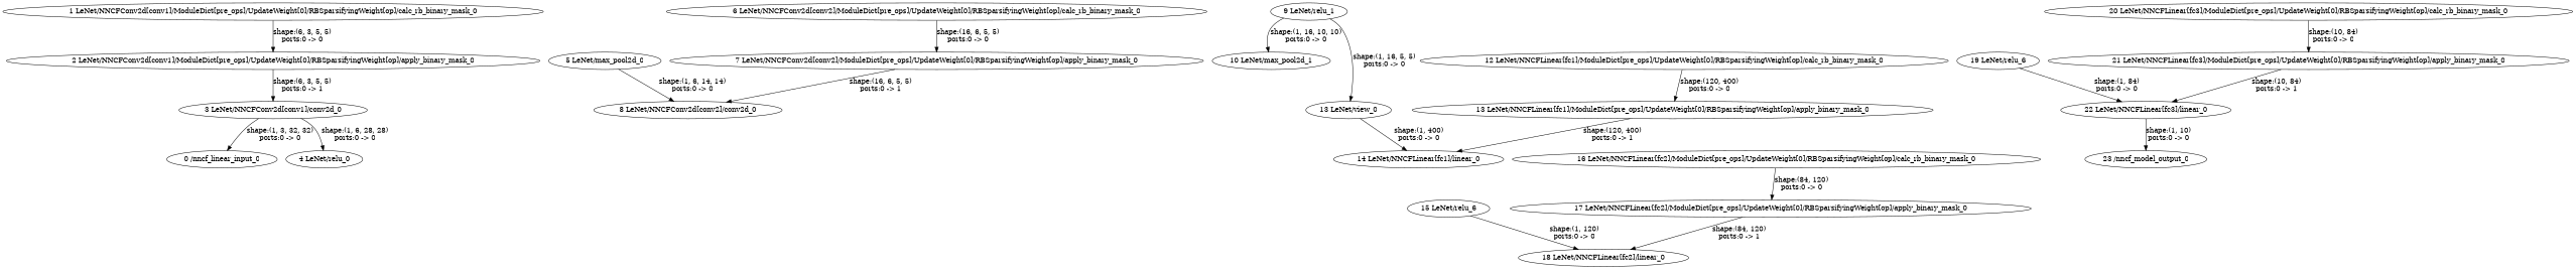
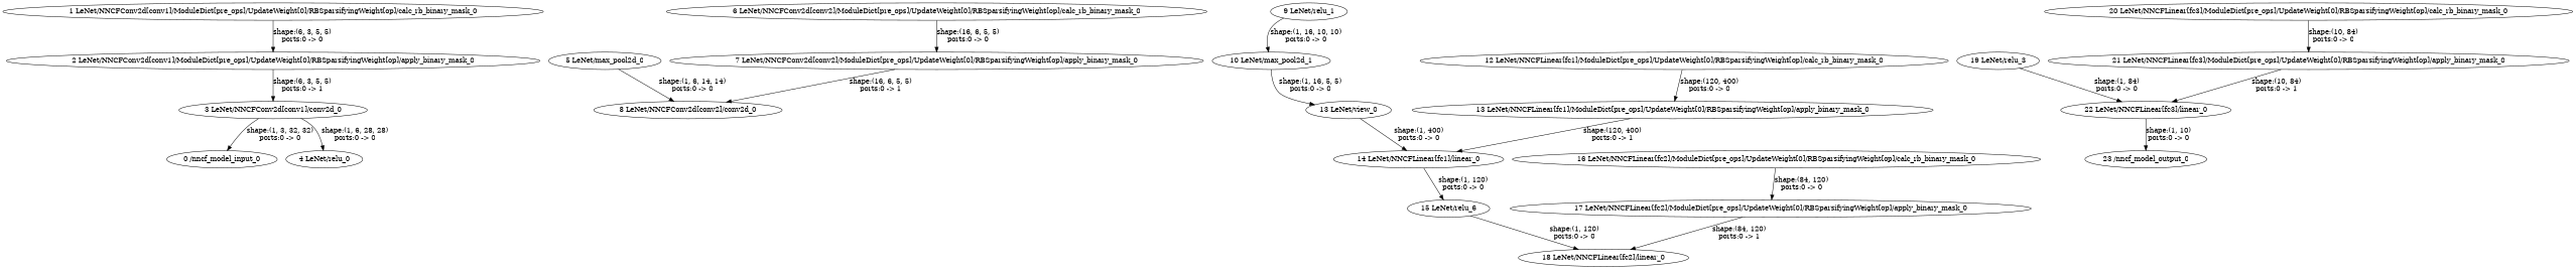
  strict digraph {
    node [type=apply_binary_mask]
    edge [style=solid]
-   "0 /nncf_model_input_0" [type=nncf_model_input label="0 /nncf_linear_input_0"]
+   "0 /nncf_model_input_0" [type=nncf_model_input]
    "3 LeNet/NNCFConv2d[conv1]/conv2d_0" [type=conv2d]
    "4 LeNet/relu_0" [type=relu]
    "2 LeNet/NNCFConv2d[conv1]/ModuleDict[pre_ops]/UpdateWeight[0]/RBSparsifyingWeight[op]/apply_binary_mask_0"
    "1 LeNet/NNCFConv2d[conv1]/ModuleDict[pre_ops]/UpdateWeight[0]/RBSparsifyingWeight[op]/calc_rb_binary_mask_0" [type=calc_rb_binary_mask]
    "5 LeNet/max_pool2d_0" [type=max_pool2d]
    "8 LeNet/NNCFConv2d[conv2]/conv2d_0" [type=conv2d]
    "7 LeNet/NNCFConv2d[conv2]/ModuleDict[pre_ops]/UpdateWeight[0]/RBSparsifyingWeight[op]/apply_binary_mask_0"
    "6 LeNet/NNCFConv2d[conv2]/ModuleDict[pre_ops]/UpdateWeight[0]/RBSparsifyingWeight[op]/calc_rb_binary_mask_0" [type=calc_rb_binary_mask]
    "9 LeNet/relu_1" [type=relu]
    "10 LeNet/max_pool2d_1" [type=max_pool2d]
    n12 [label="13 LeNet/view_0" type=view]
    "14 LeNet/NNCFLinear[fc1]/linear_0" [type=linear]
    n14 [label="15 LeNet/relu_6" type=relu]
    "13 LeNet/NNCFLinear[fc1]/ModuleDict[pre_ops]/UpdateWeight[0]/RBSparsifyingWeight[op]/apply_binary_mask_0"
    "12 LeNet/NNCFLinear[fc1]/ModuleDict[pre_ops]/UpdateWeight[0]/RBSparsifyingWeight[op]/calc_rb_binary_mask_0" [type=calc_rb_binary_mask]
    "18 LeNet/NNCFLinear[fc2]/linear_0" [type=linear]
    "17 LeNet/NNCFLinear[fc2]/ModuleDict[pre_ops]/UpdateWeight[0]/RBSparsifyingWeight[op]/apply_binary_mask_0"
    "16 LeNet/NNCFLinear[fc2]/ModuleDict[pre_ops]/UpdateWeight[0]/RBSparsifyingWeight[op]/calc_rb_binary_mask_0" [type=calc_rb_binary_mask]
-   "19 LeNet/relu_3" [type=relu label="19 LeNet/relu_6"]
+   "19 LeNet/relu_3" [type=relu]
    "22 LeNet/NNCFLinear[fc3]/linear_0" [type=linear]
    "23 /nncf_model_output_0" [type=nncf_model_output]
    "21 LeNet/NNCFLinear[fc3]/ModuleDict[pre_ops]/UpdateWeight[0]/RBSparsifyingWeight[op]/apply_binary_mask_0"
    "20 LeNet/NNCFLinear[fc3]/ModuleDict[pre_ops]/UpdateWeight[0]/RBSparsifyingWeight[op]/calc_rb_binary_mask_0" [type=calc_rb_binary_mask]
    "3 LeNet/NNCFConv2d[conv1]/conv2d_0" -> "0 /nncf_model_input_0" [label="shape:(1, 3, 32, 32)\nports:0 -> 0"]
    "3 LeNet/NNCFConv2d[conv1]/conv2d_0" -> "4 LeNet/relu_0" [label="shape:(1, 6, 28, 28)\nports:0 -> 0"]
    "2 LeNet/NNCFConv2d[conv1]/ModuleDict[pre_ops]/UpdateWeight[0]/RBSparsifyingWeight[op]/apply_binary_mask_0" -> "3 LeNet/NNCFConv2d[conv1]/conv2d_0" [label="shape:(6, 3, 5, 5)\nports:0 -> 1"]
    "1 LeNet/NNCFConv2d[conv1]/ModuleDict[pre_ops]/UpdateWeight[0]/RBSparsifyingWeight[op]/calc_rb_binary_mask_0" -> "2 LeNet/NNCFConv2d[conv1]/ModuleDict[pre_ops]/UpdateWeight[0]/RBSparsifyingWeight[op]/apply_binary_mask_0" [label="shape:(6, 3, 5, 5)\nports:0 -> 0"]
    "5 LeNet/max_pool2d_0" -> "8 LeNet/NNCFConv2d[conv2]/conv2d_0" [label="shape:(1, 6, 14, 14)\nports:0 -> 0"]
    "7 LeNet/NNCFConv2d[conv2]/ModuleDict[pre_ops]/UpdateWeight[0]/RBSparsifyingWeight[op]/apply_binary_mask_0" -> "8 LeNet/NNCFConv2d[conv2]/conv2d_0" [label="shape:(16, 6, 5, 5)\nports:0 -> 1"]
    "6 LeNet/NNCFConv2d[conv2]/ModuleDict[pre_ops]/UpdateWeight[0]/RBSparsifyingWeight[op]/calc_rb_binary_mask_0" -> "7 LeNet/NNCFConv2d[conv2]/ModuleDict[pre_ops]/UpdateWeight[0]/RBSparsifyingWeight[op]/apply_binary_mask_0" [label="shape:(16, 6, 5, 5)\nports:0 -> 0"]
    "9 LeNet/relu_1" -> "10 LeNet/max_pool2d_1" [label="shape:(1, 16, 10, 10)\nports:0 -> 0"]
-   "9 LeNet/relu_1" -> n12 [label="shape:(1, 16, 5, 5)\nports:0 -> 0"]
+   "10 LeNet/max_pool2d_1" -> n12 [label="shape:(1, 16, 5, 5)\nports:0 -> 0"]
    n12 -> "14 LeNet/NNCFLinear[fc1]/linear_0" [label="shape:(1, 400)\nports:0 -> 0"]
+   "14 LeNet/NNCFLinear[fc1]/linear_0" -> n14 [label="shape:(1, 120)\nports:0 -> 0"]
    n14 -> "18 LeNet/NNCFLinear[fc2]/linear_0" [label="shape:(1, 120)\nports:0 -> 0"]
    "13 LeNet/NNCFLinear[fc1]/ModuleDict[pre_ops]/UpdateWeight[0]/RBSparsifyingWeight[op]/apply_binary_mask_0" -> "14 LeNet/NNCFLinear[fc1]/linear_0" [label="shape:(120, 400)\nports:0 -> 1"]
    "12 LeNet/NNCFLinear[fc1]/ModuleDict[pre_ops]/UpdateWeight[0]/RBSparsifyingWeight[op]/calc_rb_binary_mask_0" -> "13 LeNet/NNCFLinear[fc1]/ModuleDict[pre_ops]/UpdateWeight[0]/RBSparsifyingWeight[op]/apply_binary_mask_0" [label="shape:(120, 400)\nports:0 -> 0"]
    "17 LeNet/NNCFLinear[fc2]/ModuleDict[pre_ops]/UpdateWeight[0]/RBSparsifyingWeight[op]/apply_binary_mask_0" -> "18 LeNet/NNCFLinear[fc2]/linear_0" [label="shape:(84, 120)\nports:0 -> 1"]
    "16 LeNet/NNCFLinear[fc2]/ModuleDict[pre_ops]/UpdateWeight[0]/RBSparsifyingWeight[op]/calc_rb_binary_mask_0" -> "17 LeNet/NNCFLinear[fc2]/ModuleDict[pre_ops]/UpdateWeight[0]/RBSparsifyingWeight[op]/apply_binary_mask_0" [label="shape:(84, 120)\nports:0 -> 0"]
    "19 LeNet/relu_3" -> "22 LeNet/NNCFLinear[fc3]/linear_0" [label="shape:(1, 84)\nports:0 -> 0"]
    "22 LeNet/NNCFLinear[fc3]/linear_0" -> "23 /nncf_model_output_0" [label="shape:(1, 10)\nports:0 -> 0"]
    "21 LeNet/NNCFLinear[fc3]/ModuleDict[pre_ops]/UpdateWeight[0]/RBSparsifyingWeight[op]/apply_binary_mask_0" -> "22 LeNet/NNCFLinear[fc3]/linear_0" [label="shape:(10, 84)\nports:0 -> 1"]
    "20 LeNet/NNCFLinear[fc3]/ModuleDict[pre_ops]/UpdateWeight[0]/RBSparsifyingWeight[op]/calc_rb_binary_mask_0" -> "21 LeNet/NNCFLinear[fc3]/ModuleDict[pre_ops]/UpdateWeight[0]/RBSparsifyingWeight[op]/apply_binary_mask_0" [label="shape:(10, 84)\nports:0 -> 0"]
  }
